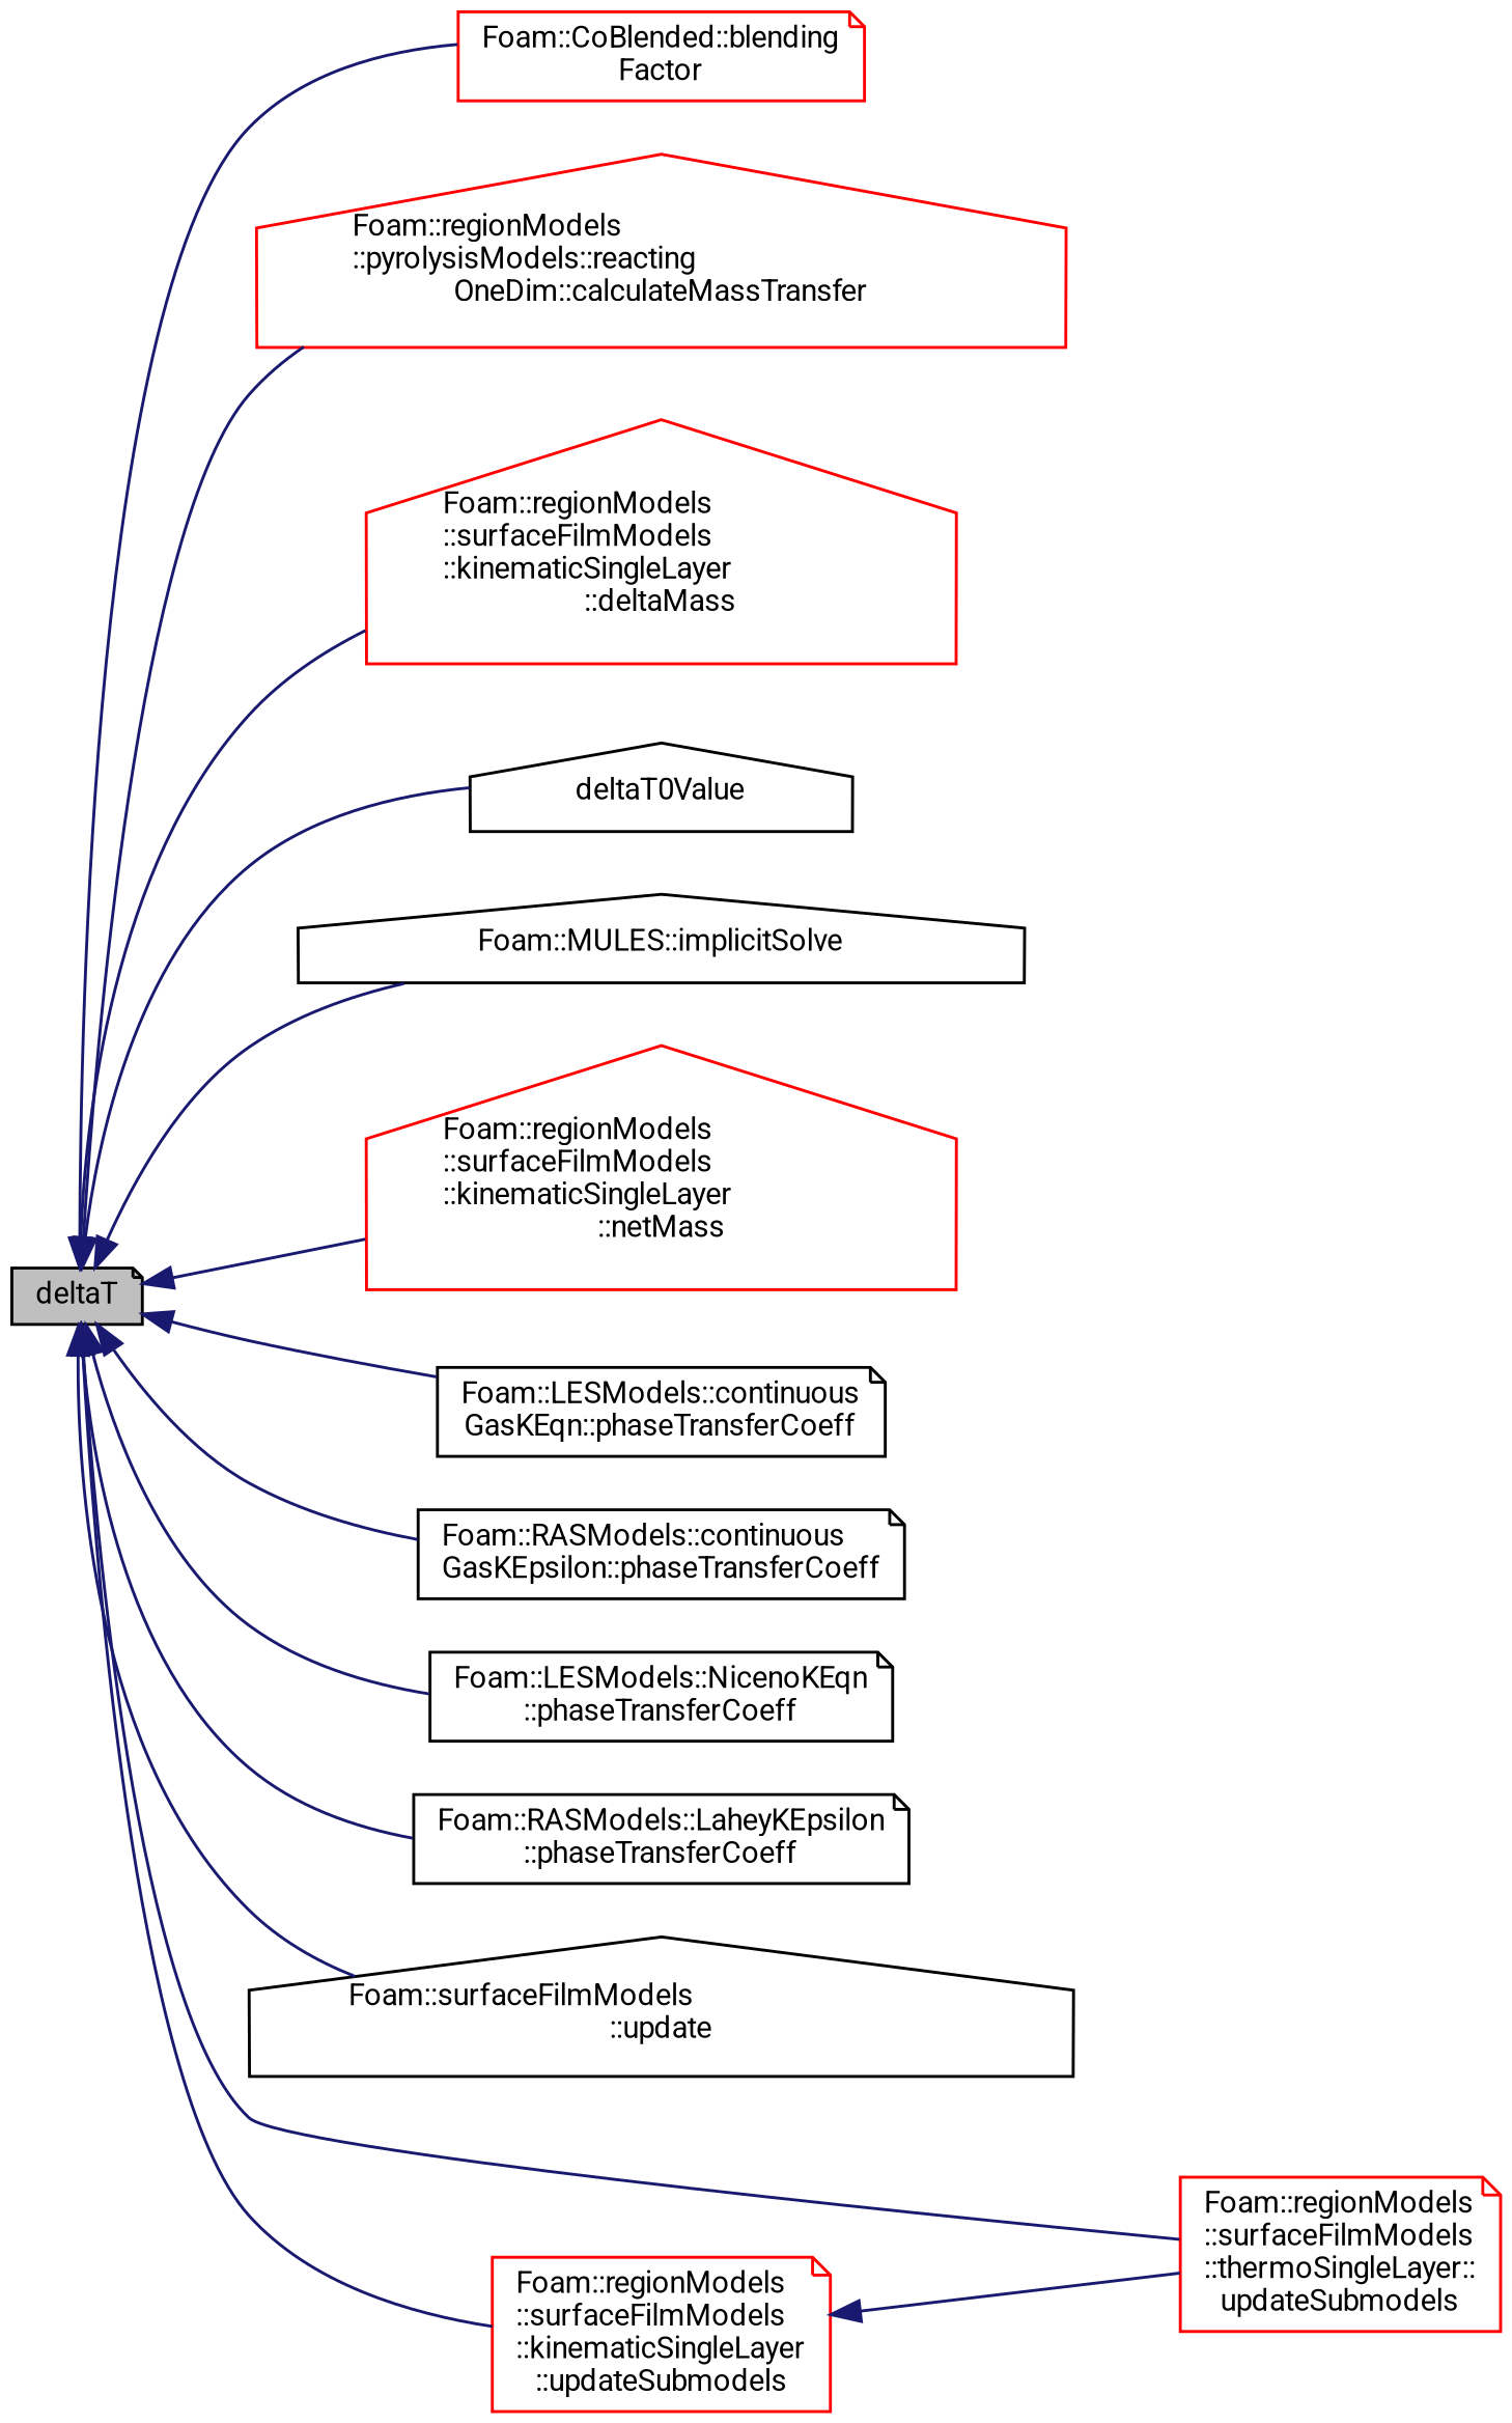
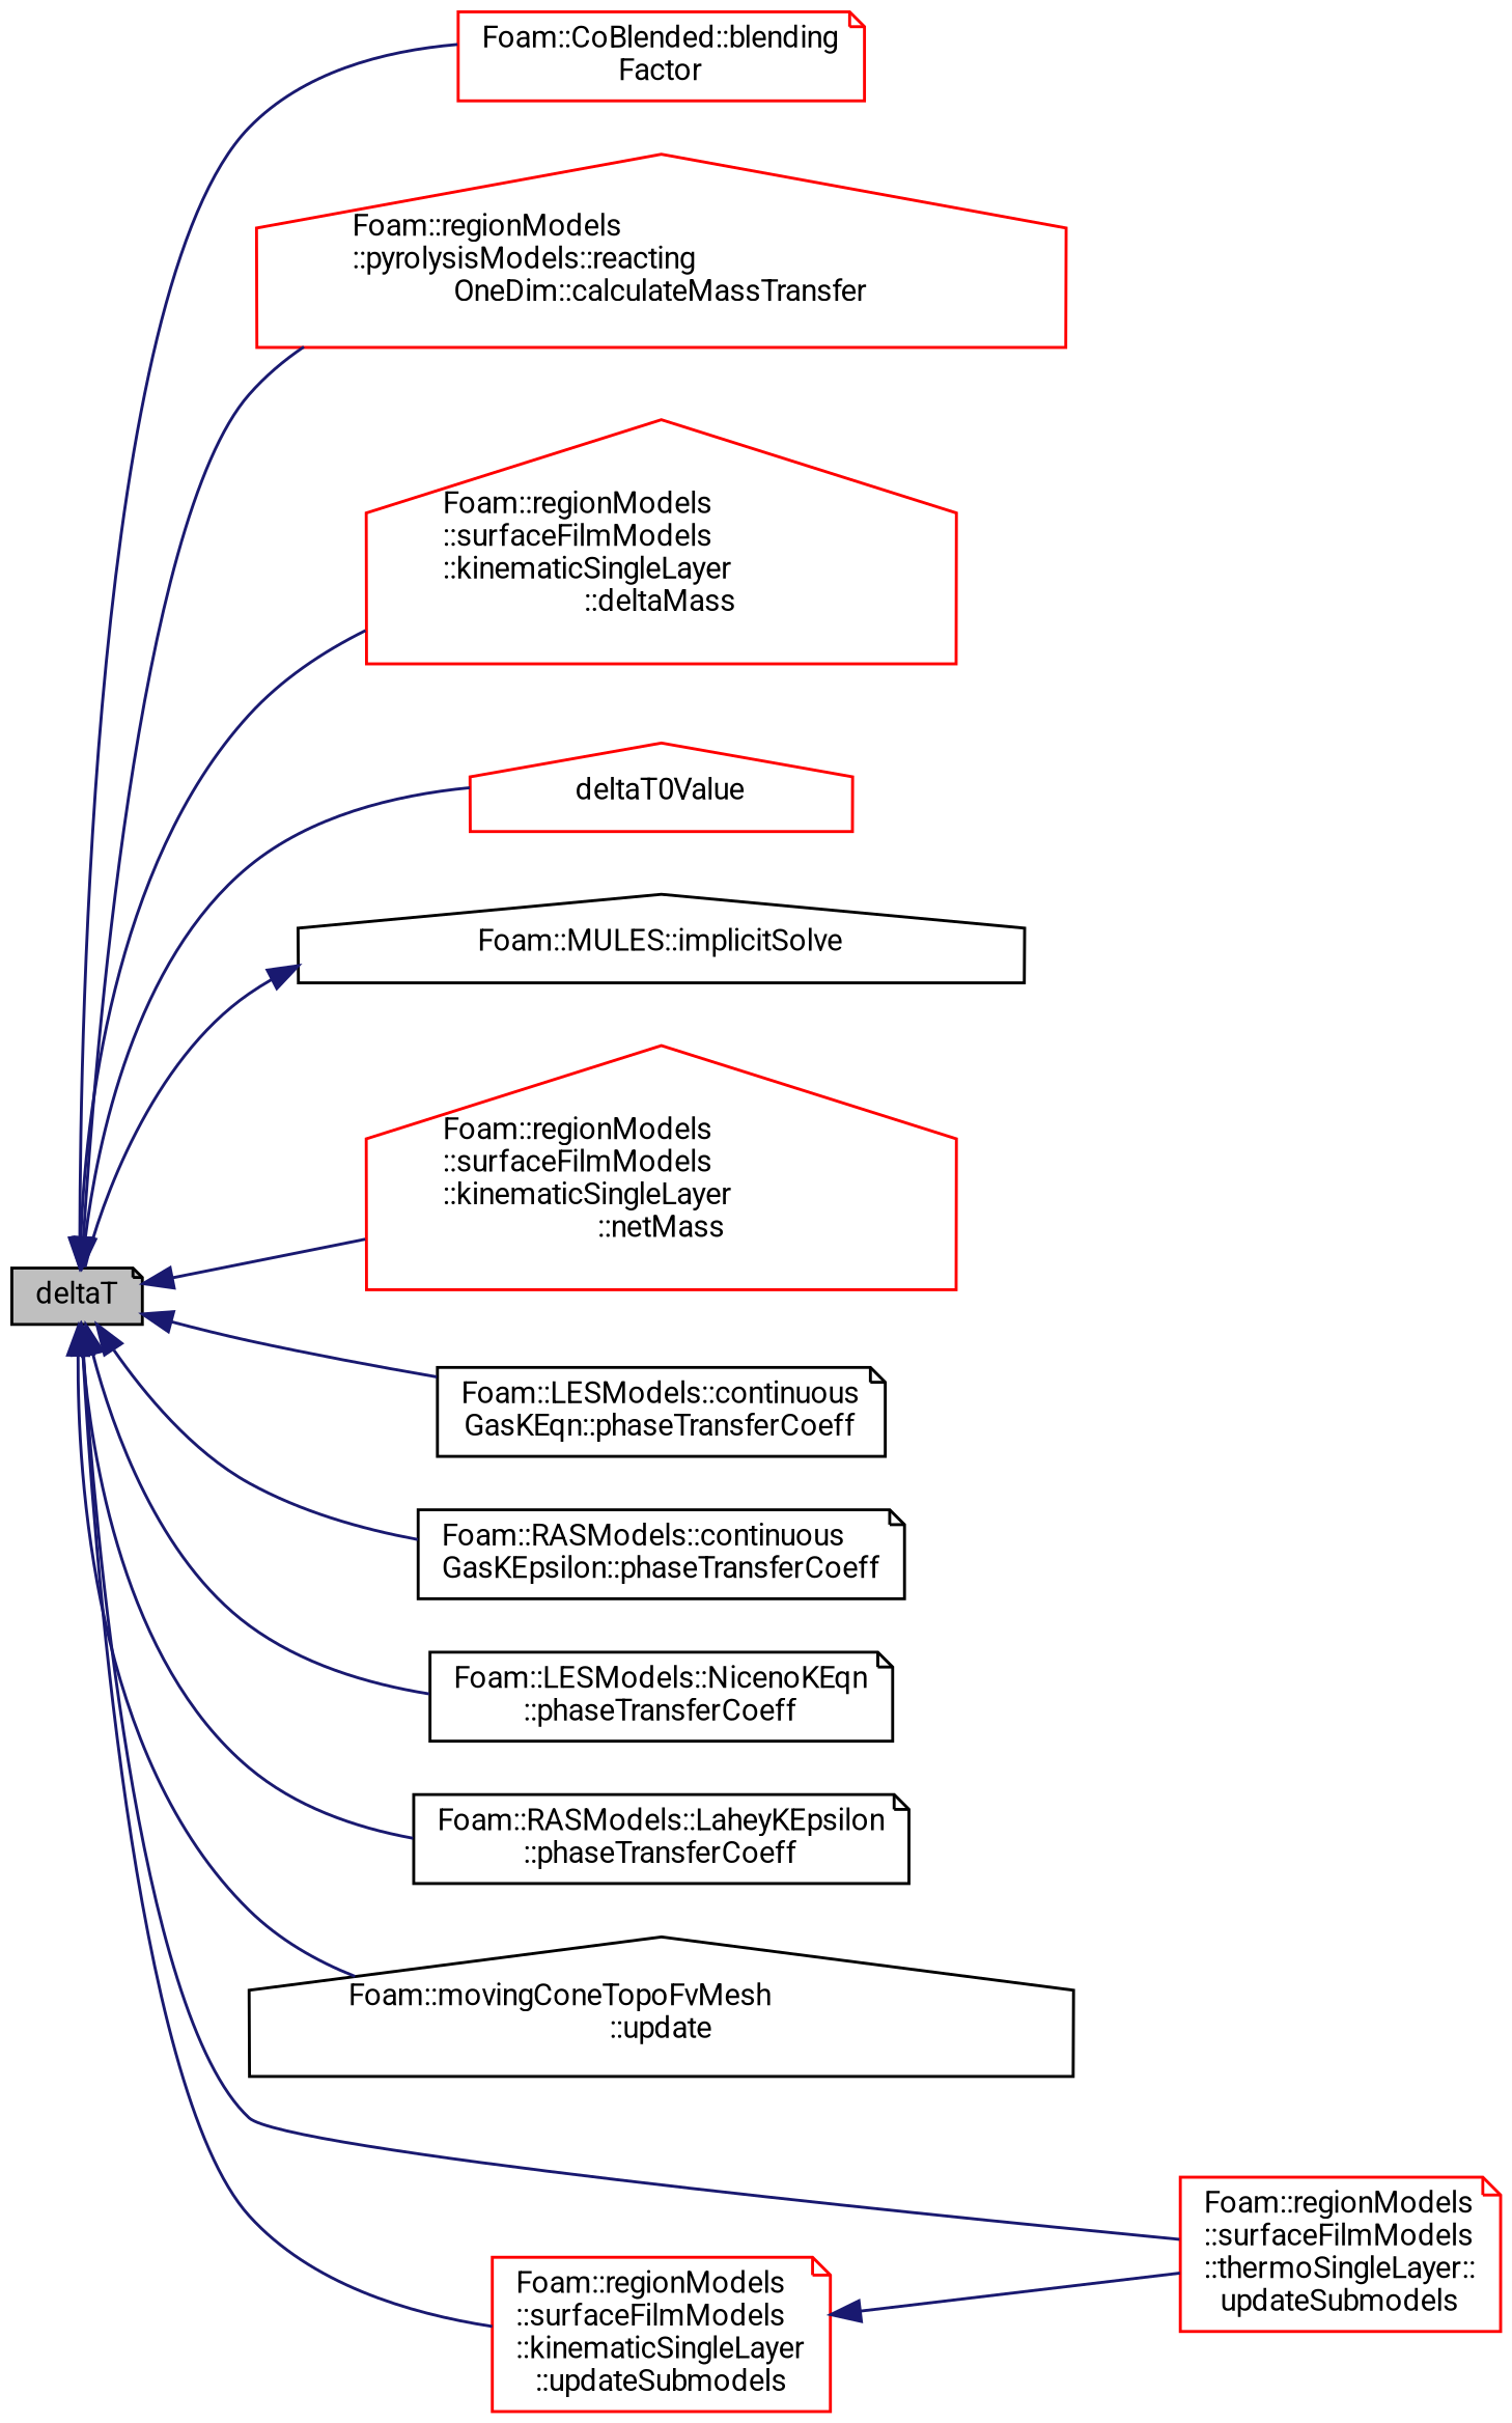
  digraph {
    fontname=Roboto
    rankdir=LR
    node [color=black fontname=Roboto fontsize=10 shape=note]
    edge [color=midnightblue dir=back fontname=Roboto fontsize=10 labelfontname=FreeSans labelfontsize=10 style=solid]
    n1 [fillcolor=grey75 fontcolor=black height=0.2 label=deltaT style=filled width=0.4]
    n2 [color=red height=0.2 label="Foam::CoBlended::blending\lFactor" width=0.4]
    n3 [color=red height=0.2 label="Foam::regionModels\l::pyrolysisModels::reacting\lOneDim::calculateMassTransfer" shape=house width=0.4]
    n4 [color=red height=0.2 label="Foam::regionModels\l::surfaceFilmModels\l::kinematicSingleLayer\l::deltaMass" shape=house width=0.4]
-   n5 [height=0.2 label=deltaT0Value shape=house width=0.4]
+   n5 [color=red height=0.2 label=deltaT0Value shape=house width=0.4]
    n6 [height=0.2 label="Foam::MULES::implicitSolve" shape=house width=0.4]
    n7 [color=red height=0.2 label="Foam::regionModels\l::surfaceFilmModels\l::kinematicSingleLayer\l::netMass" shape=house width=0.4]
    n8 [height=0.2 label="Foam::LESModels::continuous\lGasKEqn::phaseTransferCoeff" width=0.4]
    n9 [height=0.2 label="Foam::RASModels::continuous\lGasKEpsilon::phaseTransferCoeff" width=0.4]
    n10 [height=0.2 label="Foam::LESModels::NicenoKEqn\l::phaseTransferCoeff" width=0.4]
    n11 [height=0.2 label="Foam::RASModels::LaheyKEpsilon\l::phaseTransferCoeff" width=0.4]
-   n12 [height=0.2 label="Foam::surfaceFilmModels\l::update" shape=house width=0.4]
+   n12 [height=0.2 label="Foam::movingConeTopoFvMesh\l::update" shape=house width=0.4]
    n13 [color=red height=0.2 label="Foam::regionModels\l::surfaceFilmModels\l::thermoSingleLayer::\lupdateSubmodels" width=0.4]
    n14 [color=red height=0.2 label="Foam::regionModels\l::surfaceFilmModels\l::kinematicSingleLayer\l::updateSubmodels" width=0.4]
    n1 -> n2
    n1 -> n3
    n1 -> n4
    n1 -> n5
-   n1 -> n6
+   n6 -> n1
    n1 -> n7
    n1 -> n8
    n1 -> n9
    n1 -> n10
    n1 -> n11
    n1 -> n12
    n1 -> n13
    n1 -> n14
    n14 -> n13
  }
